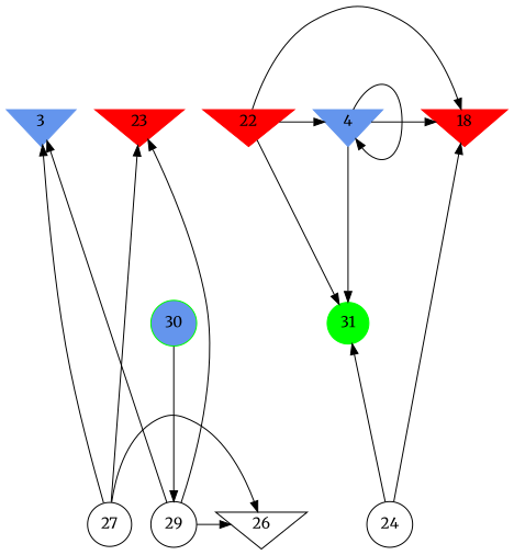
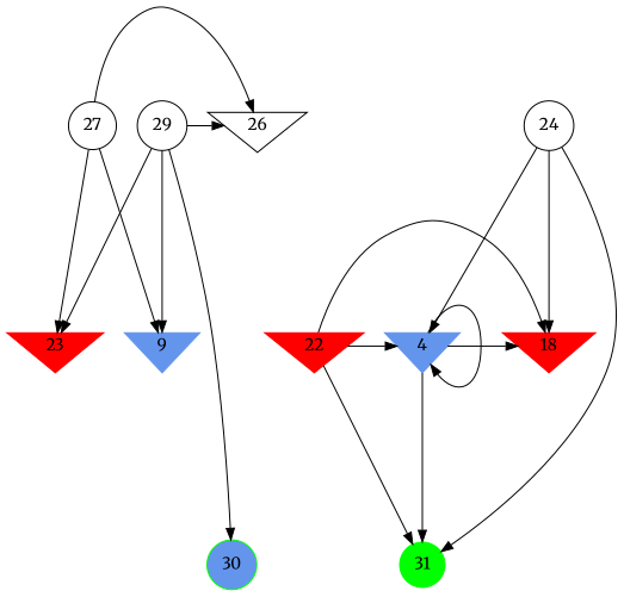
  digraph {
    fontname=Merriweather
    ranksep=2.0
    node [color=black fontname=Merriweather shape=invtriangle style=filled]
    edge [fontname=Merriweather]
-   3 [color=cornflowerblue]
+   3 [color=cornflowerblue label=9]
    4 [color=cornflowerblue]
    18 [color=red]
    22 [color=red]
    23 [color=red]
    24 [shape=circle style=""]
    26 [style=""]
    27 [shape=circle style=""]
    29 [shape=circle style=""]
    30 [color=green fillcolor=cornflowerblue shape=circle]
    31 [color=green shape=circle]
    subgraph sub_1 {
      rank=same
      3
      4
      18
      22
      23
    }
    subgraph sub_2 {
      rank=same
      24
      26
      27
      29
    }
    subgraph sub_3 {
      rank=same
      30
      31
    }
    4 -> 4
    4 -> 18
    4 -> 31
    22 -> 4
    22 -> 18
    22 -> 31
+   24 -> 4
    24 -> 18
    24 -> 31
    27 -> 3
    27 -> 23
    27 -> 26
    29 -> 3
    29 -> 23
    29 -> 26
-   30 -> 29
+   29 -> 30
  }
